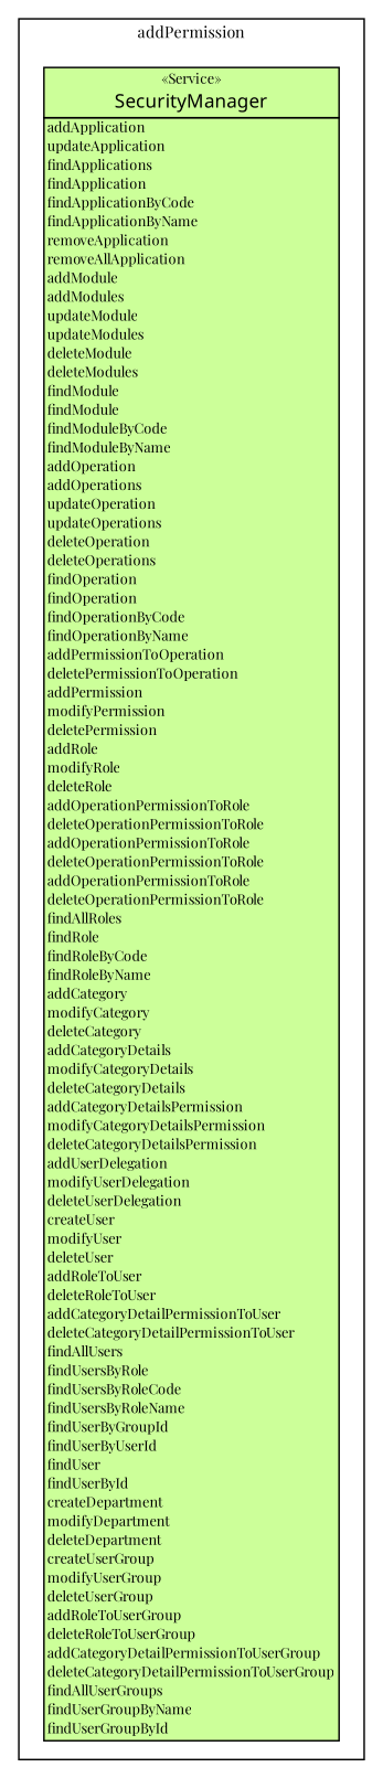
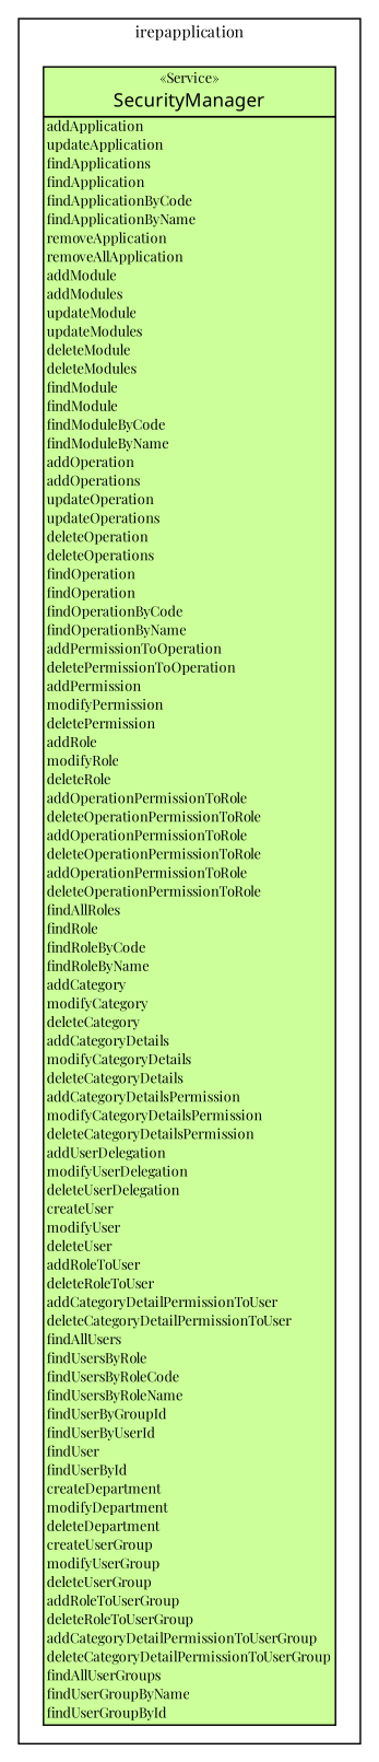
  digraph {
    fontsize=10
    rankdir=LR
    fontname="Playfair Display"
    n1 [fontcolor=black fontname="Playfair Display" fontsize=9.0 label=<<table border="0" cellborder="1" cellspacing="0" cellpadding="0" port="p" bgcolor="#CCFF99" > 	<tr><td> 	<table border="0" cellspacing="1" cellpadding="1"> 		<tr><td> &laquo;Service&raquo; </td></tr> 		<tr><td><font face="arialbd"  point-size="12.0"> SecurityManager </font></td></tr> 	</table></td></tr> 		<tr><td> 			<table border="0" cellspacing="0" cellpadding="1">	 		 				<tr><td align="left">addApplication</td></tr>			  				<tr><td align="left">updateApplication</td></tr>			  				<tr><td align="left">findApplications</td></tr>			  				<tr><td align="left">findApplication</td></tr>			  				<tr><td align="left">findApplicationByCode</td></tr>			  				<tr><td align="left">findApplicationByName</td></tr>			  				<tr><td align="left">removeApplication</td></tr>			  				<tr><td align="left">removeAllApplication</td></tr>			  				<tr><td align="left">addModule</td></tr>			  				<tr><td align="left">addModules</td></tr>			  				<tr><td align="left">updateModule</td></tr>			  				<tr><td align="left">updateModules</td></tr>			  				<tr><td align="left">deleteModule</td></tr>			  				<tr><td align="left">deleteModules</td></tr>			  				<tr><td align="left">findModule</td></tr>			  				<tr><td align="left">findModule</td></tr>			  				<tr><td align="left">findModuleByCode</td></tr>			  				<tr><td align="left">findModuleByName</td></tr>			  				<tr><td align="left">addOperation</td></tr>			  				<tr><td align="left">addOperations</td></tr>			  				<tr><td align="left">updateOperation</td></tr>			  				<tr><td align="left">updateOperations</td></tr>			  				<tr><td align="left">deleteOperation</td></tr>			  				<tr><td align="left">deleteOperations</td></tr>			  				<tr><td align="left">findOperation</td></tr>			  				<tr><td align="left">findOperation</td></tr>			  				<tr><td align="left">findOperationByCode</td></tr>			  				<tr><td align="left">findOperationByName</td></tr>			  				<tr><td align="left">addPermissionToOperation</td></tr>			  				<tr><td align="left">deletePermissionToOperation</td></tr>			  				<tr><td align="left">addPermission</td></tr>			  				<tr><td align="left">modifyPermission</td></tr>			  				<tr><td align="left">deletePermission</td></tr>			  				<tr><td align="left">addRole</td></tr>			  				<tr><td align="left">modifyRole</td></tr>			  				<tr><td align="left">deleteRole</td></tr>			  				<tr><td align="left">addOperationPermissionToRole</td></tr>			  				<tr><td align="left">deleteOperationPermissionToRole</td></tr>			  				<tr><td align="left">addOperationPermissionToRole</td></tr>			  				<tr><td align="left">deleteOperationPermissionToRole</td></tr>			  				<tr><td align="left">addOperationPermissionToRole</td></tr>			  				<tr><td align="left">deleteOperationPermissionToRole</td></tr>			  				<tr><td align="left">findAllRoles</td></tr>			  				<tr><td align="left">findRole</td></tr>			  				<tr><td align="left">findRoleByCode</td></tr>			  				<tr><td align="left">findRoleByName</td></tr>			  				<tr><td align="left">addCategory</td></tr>			  				<tr><td align="left">modifyCategory</td></tr>			  				<tr><td align="left">deleteCategory</td></tr>			  				<tr><td align="left">addCategoryDetails</td></tr>			  				<tr><td align="left">modifyCategoryDetails</td></tr>			  				<tr><td align="left">deleteCategoryDetails</td></tr>			  				<tr><td align="left">addCategoryDetailsPermission</td></tr>			  				<tr><td align="left">modifyCategoryDetailsPermission</td></tr>			  				<tr><td align="left">deleteCategoryDetailsPermission</td></tr>			  				<tr><td align="left">addUserDelegation</td></tr>			  				<tr><td align="left">modifyUserDelegation</td></tr>			  				<tr><td align="left">deleteUserDelegation</td></tr>			  				<tr><td align="left">createUser</td></tr>			  				<tr><td align="left">modifyUser</td></tr>			  				<tr><td align="left">deleteUser</td></tr>			  				<tr><td align="left">addRoleToUser</td></tr>			  				<tr><td align="left">deleteRoleToUser</td></tr>			  				<tr><td align="left">addCategoryDetailPermissionToUser</td></tr>			  				<tr><td align="left">deleteCategoryDetailPermissionToUser</td></tr>			  				<tr><td align="left">findAllUsers</td></tr>			  				<tr><td align="left">findUsersByRole</td></tr>			  				<tr><td align="left">findUsersByRoleCode</td></tr>			  				<tr><td align="left">findUsersByRoleName</td></tr>			  				<tr><td align="left">findUserByGroupId</td></tr>			  				<tr><td align="left">findUserByUserId</td></tr>			  				<tr><td align="left">findUser</td></tr>			  				<tr><td align="left">findUserById</td></tr>			  				<tr><td align="left">createDepartment</td></tr>			  				<tr><td align="left">modifyDepartment</td></tr>			  				<tr><td align="left">deleteDepartment</td></tr>			  				<tr><td align="left">createUserGroup</td></tr>			  				<tr><td align="left">modifyUserGroup</td></tr>			  				<tr><td align="left">deleteUserGroup</td></tr>			  				<tr><td align="left">addRoleToUserGroup</td></tr>			  				<tr><td align="left">deleteRoleToUserGroup</td></tr>			  				<tr><td align="left">addCategoryDetailPermissionToUserGroup</td></tr>			  				<tr><td align="left">deleteCategoryDetailPermissionToUserGroup</td></tr>			  				<tr><td align="left">findAllUserGroups</td></tr>			  				<tr><td align="left">findUserGroupByName</td></tr>			  				<tr><td align="left">findUserGroupById</td></tr>			  			</table>		 		</td></tr> 	</table>> shape=plaintext]
    subgraph cluster_1 {
-     label=addPermission
+     label=irepapplication
      n1
    }
  }
